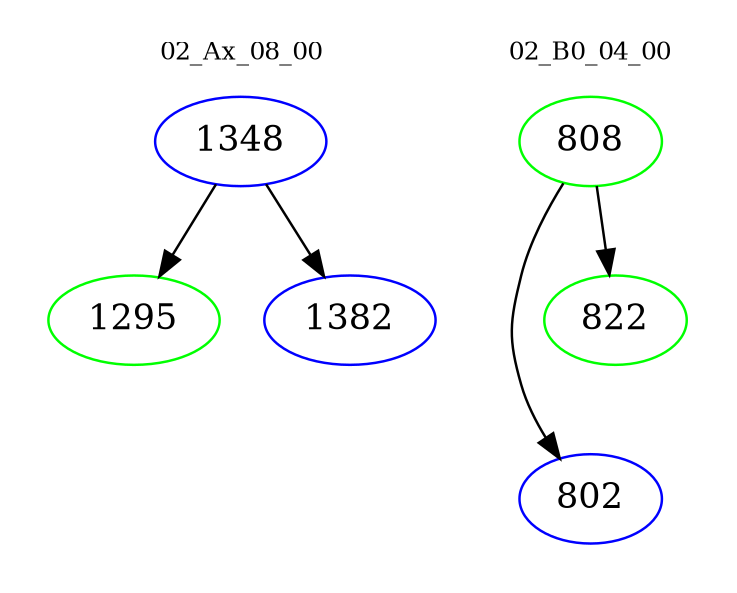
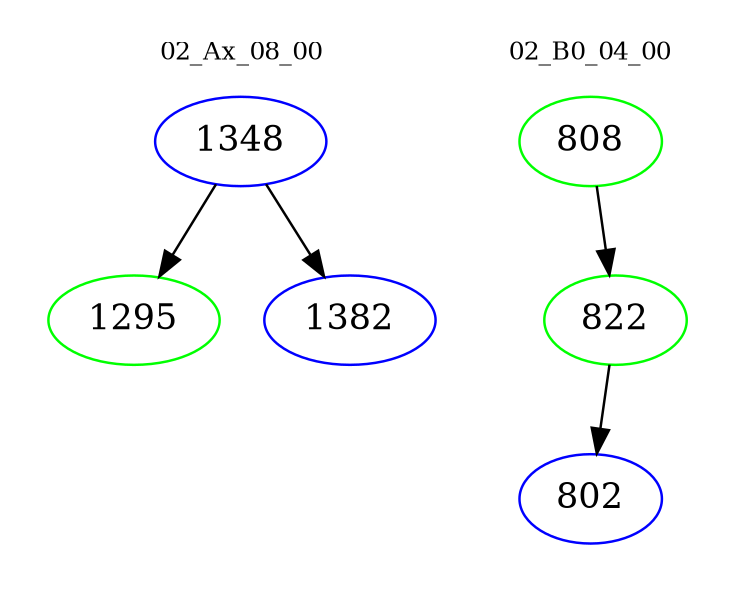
  digraph {
    node [color=blue]
    edge [color=black]
    n1 [label=1348]
    n2 [color=green label=1295]
    n3 [label=1382]
    n4 [color=green label=808]
    n5 [label=802]
    n6 [color=green label=822]
    subgraph cluster_1 {
      color=white
      fontsize=10
      label="02_Ax_08_00"
      n1
      n2
      n3
    }
    subgraph cluster_2 {
      color=white
      fontsize=10
      label="02_B0_04_00"
      n4
      n5
      n6
    }
    n1 -> n2
    n1 -> n3
-   n4 -> n5
+   n6 -> n5
    n4 -> n6
  }
